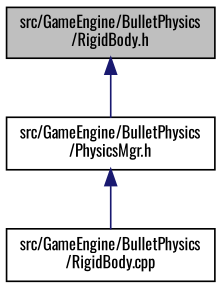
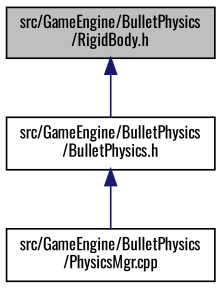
  digraph {
    fontname=Oswald
    node [color=black fillcolor=white fontname=Oswald fontsize=10 shape=record style=filled]
    edge [color=midnightblue dir=back fontname=Oswald fontsize=10 labelfontname=Helvetica labelfontsize=10 style=solid]
    n1 [fillcolor=grey75 fontcolor=black height=0.2 label="src/GameEngine/BulletPhysics\l/RigidBody.h" width=0.4]
-   n2 [height=0.2 label="src/GameEngine/BulletPhysics\l/PhysicsMgr.h" width=0.4]
-   n3 [height=0.2 label="src/GameEngine/BulletPhysics\l/RigidBody.cpp" width=0.4]
+   n2 [height=0.2 label="src/GameEngine/BulletPhysics\l/BulletPhysics.h" width=0.4]
+   n3 [height=0.2 label="src/GameEngine/BulletPhysics\l/PhysicsMgr.cpp" width=0.4]
    n1 -> n2
    n2 -> n3
  }
